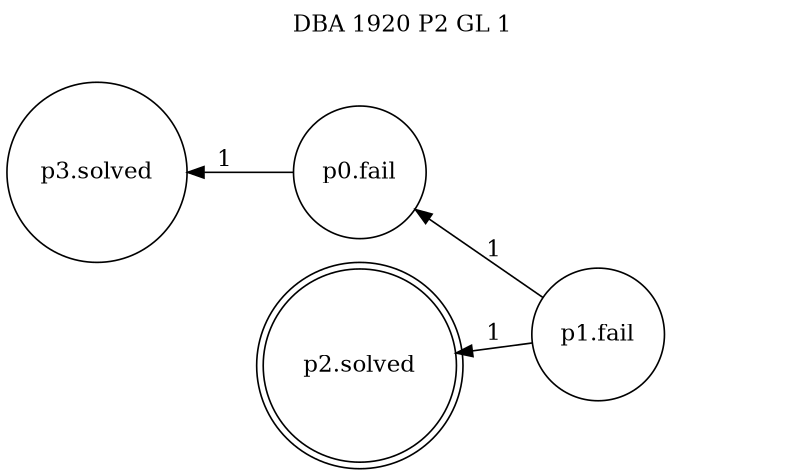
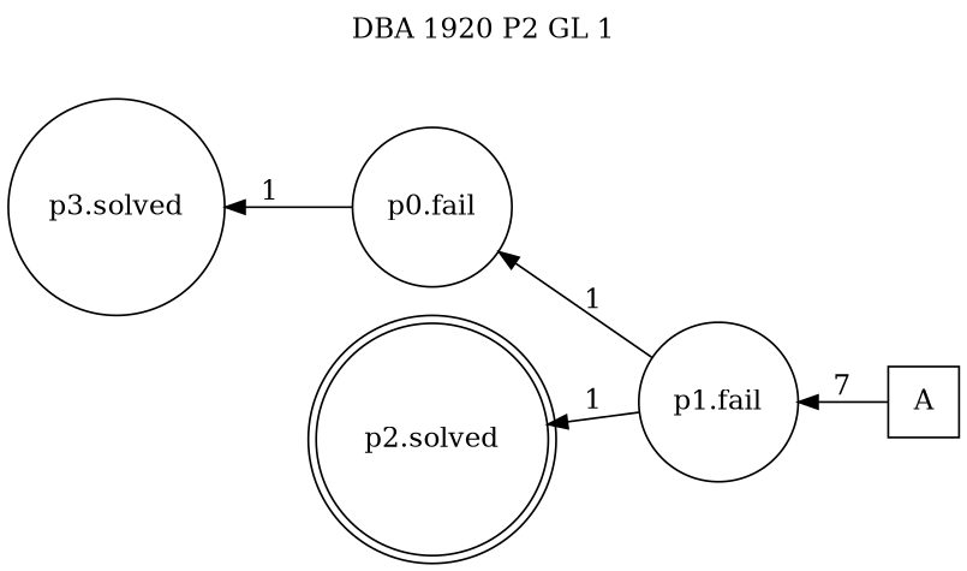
  digraph {
    label=" DBA 1920 P2 GL 1 "
    labelloc=tl
    rankdir=RL
    node [shape=circle]
+   n1 [label=A shape=square]
    n2 [label="p1.fail"]
    n3 [label="p0.fail"]
    n4 [label="p2.solved" shape=doublecircle]
    n5 [label="p3.solved"]
+   n1 -> n2 [label=7]
    n2 -> n3 [label=1]
    n2 -> n4 [label=1]
    n3 -> n5 [label=1]
  }
